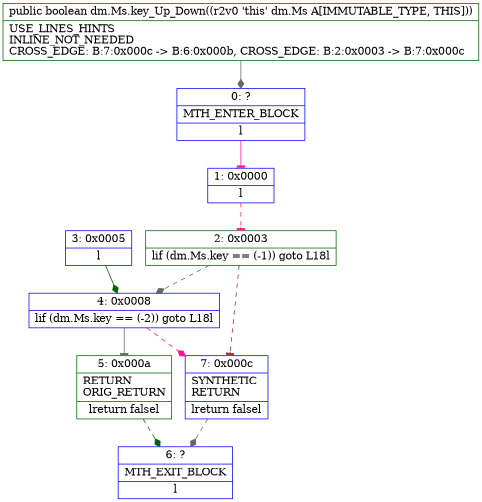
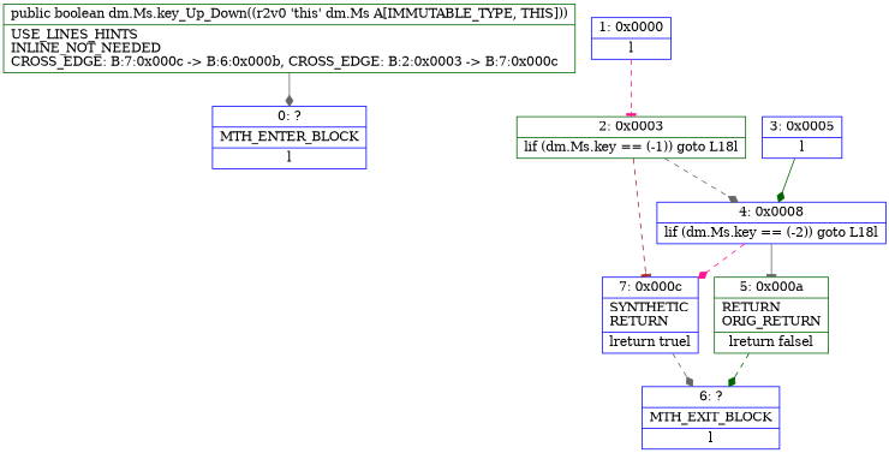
  digraph {
    node [color=blue shape=record]
    edge [arrowhead=diamond color=gray40 style=dashed]
    n1 [label="{0\:\ ?|MTH_ENTER_BLOCK\l|l}"]
    n2 [label="{1\:\ 0x0000|l}"]
    n3 [color=darkgreen label="{2\:\ 0x0003|lif (dm.Ms.key == (\-1)) goto L18l}"]
-   n4 [label="{7\:\ 0x000c|SYNTHETIC\lRETURN\l|lreturn falsel}"]
+   n4 [label="{7\:\ 0x000c|SYNTHETIC\lRETURN\l|lreturn truel}"]
    n5 [label="{4\:\ 0x0008|lif (dm.Ms.key == (\-2)) goto L18l}"]
    n6 [label="{3\:\ 0x0005|l}"]
    n7 [label="{6\:\ ?|MTH_EXIT_BLOCK\l|l}"]
    n8 [color=darkgreen label="{5\:\ 0x000a|RETURN\lORIG_RETURN\l|lreturn falsel}"]
    n9 [color=darkgreen label="{public boolean dm.Ms.key_Up_Down((r2v0 'this' dm.Ms A[IMMUTABLE_TYPE, THIS]))  | USE_LINES_HINTS\lINLINE_NOT_NEEDED\lCROSS_EDGE: B:7:0x000c \-\> B:6:0x000b, CROSS_EDGE: B:2:0x0003 \-\> B:7:0x000c\l}"]
-   n1 -> n2 [arrowhead=tee color=deeppink style=solid]
    n2 -> n3 [arrowhead=tee color=deeppink]
    n3 -> n4 [arrowhead=tee color=brown]
    n3 -> n5
    n4 -> n7
    n5 -> n4 [color=deeppink]
    n5 -> n8 [arrowhead=tee style=solid]
    n6 -> n5 [color=darkgreen style=solid]
    n8 -> n7 [color=darkgreen]
    n9 -> n1 [style=solid]
  }
